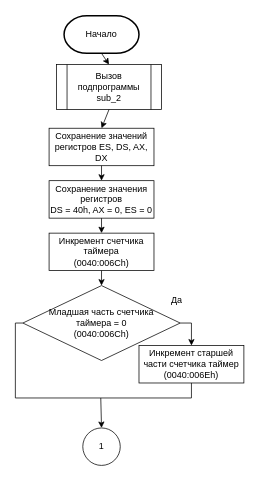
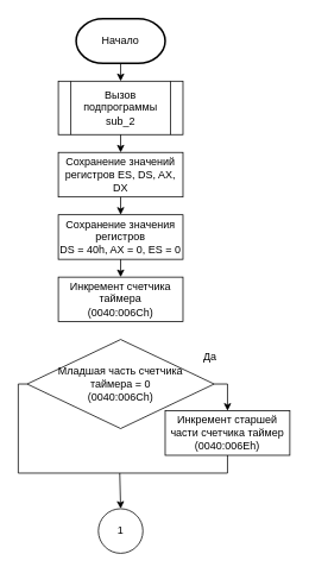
  <mxCell id="0" />
  <mxCell id="1" parent="0" />
  <mxCell id="2" value="Начало" style="strokeWidth=2;html=1;shape=mxgraph.flowchart.terminator;whiteSpace=wrap;" parent="1" vertex="1"><mxGeometry x="85" y="20" width="100" height="50" as="geometry" /></mxCell>
  <mxCell id="3" value="Сохранение значений регистров ES, DS, AX, DX" style="rounded=0;whiteSpace=wrap;html=1;" parent="1" vertex="1"><mxGeometry x="65" y="170" width="140" height="50" as="geometry" /></mxCell>
  <mxCell id="4" value="Сохранение значения регистров&lt;br&gt;DS = 40h, AX = 0, ES = 0" style="rounded=0;whiteSpace=wrap;html=1;" parent="1" vertex="1"><mxGeometry x="65" y="240" width="140" height="50" as="geometry" /></mxCell>
  <mxCell id="5" value="Инкремент счетчика таймера&lt;br&gt;(0040:006Ch)" style="rounded=0;whiteSpace=wrap;html=1;" parent="1" vertex="1"><mxGeometry x="65" y="310" width="140" height="50" as="geometry" /></mxCell>
  <mxCell id="6" value="Инкремент старшей части счетчика таймер&lt;br&gt;(0040:006Eh)" style="rounded=0;whiteSpace=wrap;html=1;" parent="1" vertex="1"><mxGeometry x="185" y="460" width="140" height="50" as="geometry" /></mxCell>
  <mxCell id="7" value="Младшая часть счетчика&lt;br&gt;таймера = 0&lt;br&gt;(0040:006Ch)" style="rhombus;whiteSpace=wrap;html=1;" parent="1" vertex="1"><mxGeometry x="30" y="380" width="210" height="100" as="geometry" /></mxCell>
  <mxCell id="8" value="" style="endArrow=classic;html=1;exitX=1;exitY=0.5;exitDx=0;exitDy=0;entryX=0.5;entryY=0;entryDx=0;entryDy=0;rounded=0;strokeColor=default;labelBackgroundColor=default;fontColor=default;" parent="1" source="7" target="6" edge="1"><mxGeometry width="50" height="50" relative="1" as="geometry"><mxPoint x="135" y="500" as="sourcePoint" /><mxPoint x="185" y="450" as="targetPoint" /><Array as="points"><mxPoint x="255" y="430" /></Array></mxGeometry></mxCell>
  <mxCell id="9" value="Да" style="text;html=1;align=center;verticalAlign=middle;resizable=0;points=[];autosize=1;strokeColor=none;fillColor=none;" parent="1" vertex="1"><mxGeometry x="220" y="390" width="30" height="20" as="geometry" /></mxCell>
  <mxCell id="10" value="" style="endArrow=none;html=1;exitX=0;exitY=0.5;exitDx=0;exitDy=0;entryX=0.5;entryY=1;entryDx=0;entryDy=0;rounded=0;strokeColor=default;labelBackgroundColor=default;fontColor=default;" parent="1" source="7" target="6" edge="1"><mxGeometry width="50" height="50" relative="1" as="geometry"><mxPoint x="120" y="740" as="sourcePoint" /><mxPoint x="170" y="690" as="targetPoint" /><Array as="points"><mxPoint x="20" y="430" /><mxPoint x="20" y="530" /><mxPoint x="255" y="530" /></Array></mxGeometry></mxCell>
  <mxCell id="11" value="" style="endArrow=classic;html=1;exitX=0.5;exitY=1;exitDx=0;exitDy=0;entryX=0.5;entryY=0;entryDx=0;entryDy=0;" parent="1" source="3" target="4" edge="1"><mxGeometry width="50" height="50" relative="1" as="geometry"><mxPoint x="120" y="530" as="sourcePoint" /><mxPoint x="170" y="480" as="targetPoint" /></mxGeometry></mxCell>
  <mxCell id="12" value="" style="endArrow=classic;html=1;exitX=0.5;exitY=1;exitDx=0;exitDy=0;entryX=0.5;entryY=0;entryDx=0;entryDy=0;" parent="1" source="4" target="5" edge="1"><mxGeometry width="50" height="50" relative="1" as="geometry"><mxPoint x="120" y="530" as="sourcePoint" /><mxPoint x="300" y="310" as="targetPoint" /></mxGeometry></mxCell>
- <mxCell id="13" value="" style="endArrow=classic;html=1;exitX=0.5;exitY=1;exitDx=0;exitDy=0;entryX=0.5;entryY=0;entryDx=0;entryDy=0;" parent="1" source="5" target="7" edge="1"><mxGeometry width="50" height="50" relative="1" as="geometry"><mxPoint x="120" y="530" as="sourcePoint" /><mxPoint x="170" y="480" as="targetPoint" /></mxGeometry></mxCell>
  <mxCell id="14" value="" style="endArrow=classic;html=1;entryX=0.5;entryY=0;entryDx=0;entryDy=0;" parent="1" target="15" edge="1"><mxGeometry width="50" height="50" relative="1" as="geometry"><mxPoint x="134" y="530" as="sourcePoint" /><mxPoint x="210" y="300" as="targetPoint" /></mxGeometry></mxCell>
  <mxCell id="15" value="1" style="ellipse;whiteSpace=wrap;html=1;aspect=fixed;" parent="1" vertex="1"><mxGeometry x="110" y="570" width="50" height="50" as="geometry" /></mxCell>
- <mxCell id="16" value="Вызов подпрограммы sub_2" style="shape=process;whiteSpace=wrap;html=1;backgroundOutline=1;" parent="1" vertex="1"><mxGeometry x="75" y="85" width="140" height="60" as="geometry" /></mxCell>
+ <mxCell id="16" value="Вызов подпрограммы sub_2" style="shape=process;whiteSpace=wrap;html=1;backgroundOutline=1;" parent="1" vertex="1"><mxGeometry x="65" y="90" width="140" height="60" as="geometry" /></mxCell>
  <mxCell id="17" value="" style="endArrow=classic;html=1;exitX=0.5;exitY=1;exitDx=0;exitDy=0;exitPerimeter=0;entryX=0.5;entryY=0;entryDx=0;entryDy=0;" parent="1" source="2" target="16" edge="1"><mxGeometry width="50" height="50" relative="1" as="geometry"><mxPoint x="620" y="300" as="sourcePoint" /><mxPoint x="670" y="250" as="targetPoint" /></mxGeometry></mxCell>
  <mxCell id="18" value="" style="endArrow=classic;html=1;exitX=0.5;exitY=1;exitDx=0;exitDy=0;entryX=0.5;entryY=0;entryDx=0;entryDy=0;" parent="1" source="16" target="3" edge="1"><mxGeometry width="50" height="50" relative="1" as="geometry"><mxPoint x="620" y="220" as="sourcePoint" /><mxPoint x="670" y="170" as="targetPoint" /></mxGeometry></mxCell>
